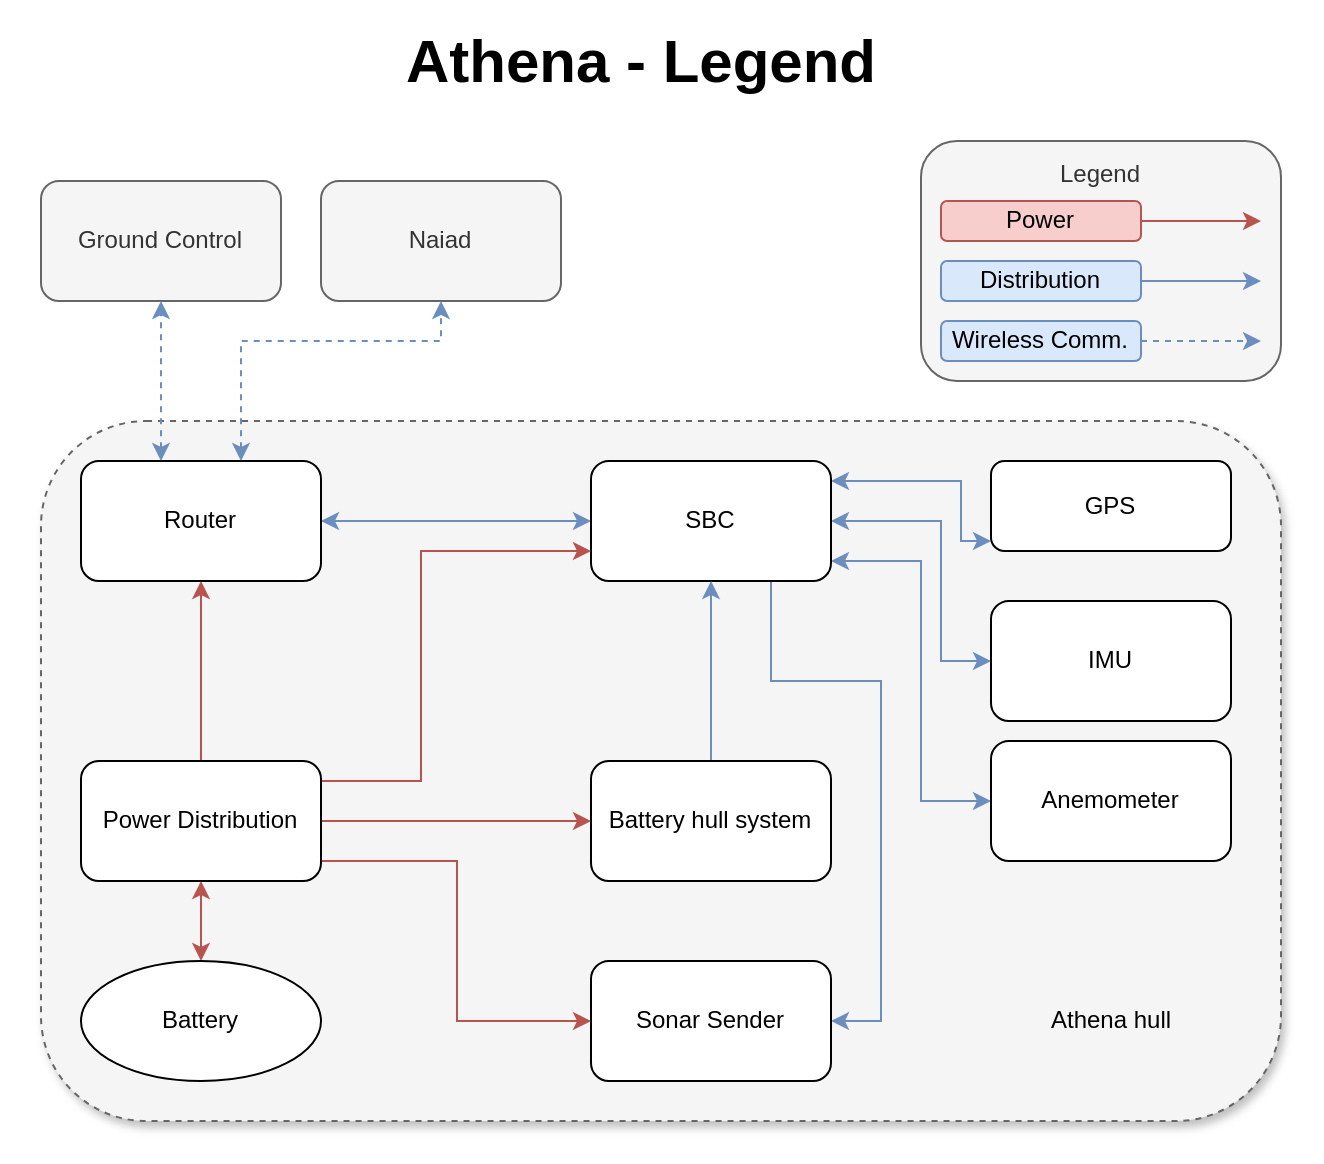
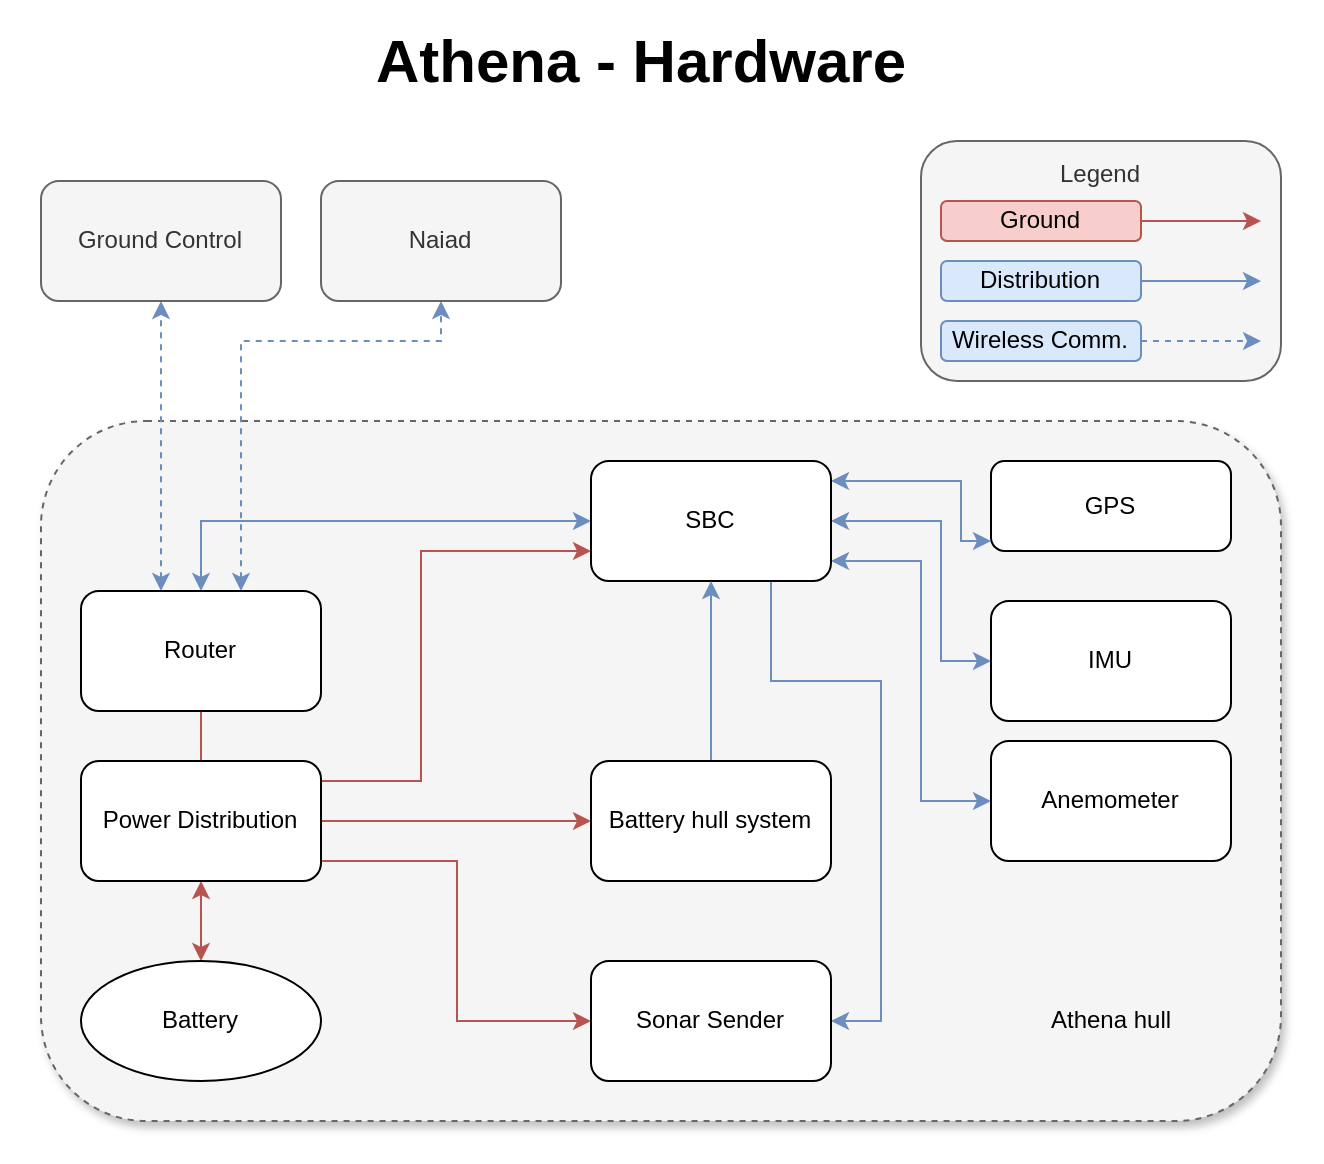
  <mxCell id="0" />
  <mxCell id="1" parent="0" />
  <mxCell id="2" value="" style="rounded=1;whiteSpace=wrap;html=1;shadow=1;dashed=1;fillColor=#f5f5f5;strokeColor=#666666;fontColor=#333333;" vertex="1" parent="1"><mxGeometry x="20" y="210" width="620" height="350" as="geometry" /></mxCell>
  <mxCell id="3" value="" style="edgeStyle=orthogonalEdgeStyle;rounded=0;orthogonalLoop=1;jettySize=auto;html=1;startArrow=classic;startFill=1;endArrow=classic;endFill=1;fillColor=#dae8fc;strokeColor=#6c8ebf;" parent="1" source="9" target="10" edge="1"><mxGeometry relative="1" as="geometry"><Array as="points"><mxPoint x="470" y="260" /><mxPoint x="470" y="330" /></Array></mxGeometry></mxCell>
  <mxCell id="4" value="" style="edgeStyle=orthogonalEdgeStyle;rounded=0;orthogonalLoop=1;jettySize=auto;html=1;startArrow=classic;startFill=1;endArrow=classic;endFill=1;fillColor=#dae8fc;strokeColor=#6c8ebf;" parent="1" source="9" target="11" edge="1"><mxGeometry relative="1" as="geometry"><Array as="points"><mxPoint x="480" y="240" /><mxPoint x="480" y="270" /></Array></mxGeometry></mxCell>
  <mxCell id="5" value="" style="edgeStyle=orthogonalEdgeStyle;rounded=0;orthogonalLoop=1;jettySize=auto;html=1;endArrow=classic;endFill=1;startArrow=classic;startFill=1;fillColor=#dae8fc;strokeColor=#6c8ebf;" parent="1" source="9" target="12" edge="1"><mxGeometry relative="1" as="geometry"><Array as="points"><mxPoint x="460" y="280" /><mxPoint x="460" y="400" /></Array></mxGeometry></mxCell>
  <mxCell id="6" value="" style="edgeStyle=orthogonalEdgeStyle;rounded=0;orthogonalLoop=1;jettySize=auto;html=1;startArrow=classic;startFill=1;endArrow=none;endFill=0;exitX=0.5;exitY=1;exitDx=0;exitDy=0;fillColor=#f8cecc;strokeColor=#b85450;" parent="1" source="20" target="17" edge="1"><mxGeometry relative="1" as="geometry"><Array as="points"><mxPoint x="100" y="320" /><mxPoint x="100" y="320" /></Array></mxGeometry></mxCell>
  <mxCell id="7" value="" style="edgeStyle=orthogonalEdgeStyle;rounded=0;orthogonalLoop=1;jettySize=auto;html=1;startArrow=classic;startFill=1;endArrow=classic;endFill=1;fillColor=#dae8fc;strokeColor=#6c8ebf;" parent="1" source="9" target="20" edge="1"><mxGeometry relative="1" as="geometry" /></mxCell>
  <mxCell id="8" value="" style="edgeStyle=orthogonalEdgeStyle;rounded=0;orthogonalLoop=1;jettySize=auto;html=1;startArrow=none;startFill=0;endArrow=classic;endFill=1;exitX=0.75;exitY=1;exitDx=0;exitDy=0;fillColor=#dae8fc;strokeColor=#6c8ebf;" parent="1" source="9" target="26" edge="1"><mxGeometry relative="1" as="geometry"><Array as="points"><mxPoint x="385" y="340" /><mxPoint x="440" y="340" /><mxPoint x="440" y="510" /></Array></mxGeometry></mxCell>
  <mxCell id="9" value="SBC" style="whiteSpace=wrap;html=1;rounded=1;" parent="1" vertex="1"><mxGeometry x="295" y="230" width="120" height="60" as="geometry" /></mxCell>
  <mxCell id="10" value="IMU" style="whiteSpace=wrap;html=1;rounded=1;" parent="1" vertex="1"><mxGeometry x="495" y="300" width="120" height="60" as="geometry" /></mxCell>
  <mxCell id="11" value="GPS" style="whiteSpace=wrap;html=1;rounded=1;" parent="1" vertex="1"><mxGeometry x="495" y="230" width="120" height="45" as="geometry" /></mxCell>
  <mxCell id="12" value="Anemometer" style="whiteSpace=wrap;html=1;rounded=1;" parent="1" vertex="1"><mxGeometry x="495" y="370" width="120" height="60" as="geometry" /></mxCell>
  <mxCell id="13" value="" style="edgeStyle=orthogonalEdgeStyle;rounded=0;orthogonalLoop=1;jettySize=auto;html=1;startArrow=classic;startFill=1;endArrow=classic;endFill=1;fillColor=#f8cecc;strokeColor=#b85450;" parent="1" source="17" target="23" edge="1"><mxGeometry relative="1" as="geometry" /></mxCell>
  <mxCell id="14" value="" style="edgeStyle=orthogonalEdgeStyle;rounded=0;orthogonalLoop=1;jettySize=auto;html=1;startArrow=none;startFill=0;endArrow=classic;endFill=1;fillColor=#f8cecc;strokeColor=#b85450;" parent="1" source="17" target="25" edge="1"><mxGeometry relative="1" as="geometry"><Array as="points"><mxPoint x="260" y="410" /><mxPoint x="260" y="410" /></Array></mxGeometry></mxCell>
  <mxCell id="15" style="edgeStyle=orthogonalEdgeStyle;rounded=0;orthogonalLoop=1;jettySize=auto;html=1;entryX=0;entryY=0.75;entryDx=0;entryDy=0;startArrow=none;startFill=0;endArrow=classic;endFill=1;fillColor=#f8cecc;strokeColor=#b85450;" parent="1" source="17" target="9" edge="1"><mxGeometry relative="1" as="geometry"><Array as="points"><mxPoint x="210" y="390" /><mxPoint x="210" y="275" /></Array></mxGeometry></mxCell>
  <mxCell id="16" style="edgeStyle=orthogonalEdgeStyle;rounded=0;orthogonalLoop=1;jettySize=auto;html=1;entryX=0;entryY=0.5;entryDx=0;entryDy=0;startArrow=none;startFill=0;endArrow=classic;endFill=1;fillColor=#f8cecc;strokeColor=#b85450;" parent="1" source="17" target="26" edge="1"><mxGeometry relative="1" as="geometry"><Array as="points"><mxPoint x="228" y="430" /><mxPoint x="228" y="510" /></Array></mxGeometry></mxCell>
  <mxCell id="17" value="Power Distribution" style="whiteSpace=wrap;html=1;rounded=1;" parent="1" vertex="1"><mxGeometry x="40" y="380" width="120" height="60" as="geometry" /></mxCell>
  <mxCell id="18" value="" style="edgeStyle=orthogonalEdgeStyle;rounded=0;orthogonalLoop=1;jettySize=auto;html=1;startArrow=classic;startFill=1;endArrow=classic;endFill=1;dashed=1;fillColor=#dae8fc;strokeColor=#6c8ebf;entryX=0.5;entryY=1;entryDx=0;entryDy=0;" parent="1" source="20" target="21" edge="1"><mxGeometry relative="1" as="geometry"><Array as="points"><mxPoint x="80" y="180" /><mxPoint x="80" y="180" /></Array></mxGeometry></mxCell>
  <mxCell id="19" value="" style="edgeStyle=orthogonalEdgeStyle;rounded=0;orthogonalLoop=1;jettySize=auto;html=1;startArrow=classic;startFill=1;endArrow=classic;endFill=1;dashed=1;fillColor=#dae8fc;strokeColor=#6c8ebf;entryX=0.5;entryY=1;entryDx=0;entryDy=0;" parent="1" source="20" target="22" edge="1"><mxGeometry relative="1" as="geometry"><Array as="points"><mxPoint x="120" y="170" /><mxPoint x="220" y="170" /></Array></mxGeometry></mxCell>
- <mxCell id="20" value="Router" style="whiteSpace=wrap;html=1;rounded=1;" parent="1" vertex="1"><mxGeometry x="40" y="230" width="120" height="60" as="geometry" /></mxCell>
+ <mxCell id="20" value="Router" style="whiteSpace=wrap;html=1;rounded=1;" parent="1" vertex="1"><mxGeometry x="40" y="295" width="120" height="60" as="geometry" /></mxCell>
  <mxCell id="21" value="Ground Control" style="whiteSpace=wrap;html=1;rounded=1;fillColor=#f5f5f5;strokeColor=#666666;fontColor=#333333;" parent="1" vertex="1"><mxGeometry x="20" y="90" width="120" height="60" as="geometry" /></mxCell>
  <mxCell id="22" value="Naiad" style="whiteSpace=wrap;html=1;rounded=1;fillColor=#f5f5f5;strokeColor=#666666;fontColor=#333333;" parent="1" vertex="1"><mxGeometry x="160" y="90" width="120" height="60" as="geometry" /></mxCell>
  <mxCell id="23" value="Battery" style="ellipse;whiteSpace=wrap;html=1;" parent="1" vertex="1"><mxGeometry x="40" y="480" width="120" height="60" as="geometry" /></mxCell>
  <mxCell id="24" style="edgeStyle=orthogonalEdgeStyle;rounded=0;orthogonalLoop=1;jettySize=auto;html=1;startArrow=none;startFill=0;endArrow=classic;endFill=1;entryX=0.5;entryY=1;entryDx=0;entryDy=0;fillColor=#dae8fc;strokeColor=#6c8ebf;" parent="1" source="25" target="9" edge="1"><mxGeometry relative="1" as="geometry"><mxPoint x="155" y="280" as="targetPoint" /><Array as="points"><mxPoint x="355" y="350" /><mxPoint x="355" y="350" /></Array></mxGeometry></mxCell>
  <mxCell id="25" value="Battery hull system" style="whiteSpace=wrap;html=1;rounded=1;" parent="1" vertex="1"><mxGeometry x="295" y="380" width="120" height="60" as="geometry" /></mxCell>
  <mxCell id="26" value="Sonar Sender" style="whiteSpace=wrap;html=1;rounded=1;" parent="1" vertex="1"><mxGeometry x="295" y="480" width="120" height="60" as="geometry" /></mxCell>
  <mxCell id="27" value="" style="group" parent="1" vertex="1" connectable="0"><mxGeometry x="460" y="70" width="180" height="120" as="geometry" /></mxCell>
  <mxCell id="28" value="&lt;p style=&quot;line-height: 1.5&quot; align=&quot;center&quot;&gt;&lt;/p&gt;&lt;div style=&quot;line-height: 1.4&quot; align=&quot;center&quot;&gt;Legend&lt;br&gt;&lt;/div&gt;&lt;p align=&quot;center&quot;&gt;&lt;/p&gt;&lt;div&gt;&lt;br&gt;&lt;/div&gt;&lt;div&gt;&lt;br&gt;&lt;/div&gt;&lt;div&gt;&lt;br&gt;&lt;/div&gt;&lt;div&gt;&lt;br&gt;&lt;/div&gt;&lt;div&gt;&lt;br&gt;&lt;/div&gt;&lt;div&gt;&lt;br&gt;&lt;/div&gt;" style="rounded=1;whiteSpace=wrap;html=1;align=center;fillColor=#f5f5f5;strokeColor=#666666;fontColor=#333333;" parent="27" vertex="1"><mxGeometry width="180" height="120" as="geometry" /></mxCell>
  <mxCell id="29" value="" style="edgeStyle=orthogonalEdgeStyle;rounded=0;orthogonalLoop=1;jettySize=auto;html=1;startArrow=none;startFill=0;endArrow=classic;endFill=1;fillColor=#f8cecc;strokeColor=#b85450;" parent="27" source="30" edge="1"><mxGeometry relative="1" as="geometry"><mxPoint x="170" y="40" as="targetPoint" /></mxGeometry></mxCell>
- <mxCell id="30" value="Power" style="rounded=1;whiteSpace=wrap;html=1;fillColor=#f8cecc;strokeColor=#b85450;" parent="27" vertex="1"><mxGeometry x="10" y="30" width="100" height="20" as="geometry" /></mxCell>
+ <mxCell id="30" value="Ground" style="rounded=1;whiteSpace=wrap;html=1;fillColor=#f8cecc;strokeColor=#b85450;" parent="27" vertex="1"><mxGeometry x="10" y="30" width="100" height="20" as="geometry" /></mxCell>
  <mxCell id="31" value="" style="edgeStyle=orthogonalEdgeStyle;rounded=0;orthogonalLoop=1;jettySize=auto;html=1;startArrow=none;startFill=0;endArrow=classic;endFill=1;fillColor=#dae8fc;strokeColor=#6c8ebf;" parent="27" source="32" edge="1"><mxGeometry relative="1" as="geometry"><mxPoint x="170" y="70" as="targetPoint" /></mxGeometry></mxCell>
  <mxCell id="32" value="Distribution" style="rounded=1;whiteSpace=wrap;html=1;fillColor=#dae8fc;strokeColor=#6c8ebf;" parent="27" vertex="1"><mxGeometry x="10" y="60" width="100" height="20" as="geometry" /></mxCell>
  <mxCell id="33" value="" style="edgeStyle=orthogonalEdgeStyle;rounded=0;orthogonalLoop=1;jettySize=auto;html=1;startArrow=none;startFill=0;endArrow=classic;endFill=1;dashed=1;fillColor=#dae8fc;strokeColor=#6c8ebf;" parent="27" source="34" edge="1"><mxGeometry relative="1" as="geometry"><mxPoint x="170" y="100" as="targetPoint" /></mxGeometry></mxCell>
  <mxCell id="34" value="Wireless Comm." style="rounded=1;whiteSpace=wrap;html=1;fillColor=#dae8fc;strokeColor=#6c8ebf;" parent="27" vertex="1"><mxGeometry x="10" y="90" width="100" height="20" as="geometry" /></mxCell>
- <mxCell id="35" value="&lt;font size=&quot;1&quot;&gt;&lt;b style=&quot;font-size: 30px&quot;&gt;Athena - Legend&lt;br&gt;&lt;/b&gt;&lt;/font&gt;" style="text;html=1;align=center;verticalAlign=middle;resizable=0;points=[];autosize=1;strokeColor=none;fillColor=none;" parent="1" vertex="1"><mxGeometry x="180" y="20" width="280" height="20" as="geometry" /></mxCell>
+ <mxCell id="35" value="&lt;font size=&quot;1&quot;&gt;&lt;b style=&quot;font-size: 30px&quot;&gt;Athena - Hardware&lt;br&gt;&lt;/b&gt;&lt;/font&gt;" style="text;html=1;align=center;verticalAlign=middle;resizable=0;points=[];autosize=1;strokeColor=none;fillColor=none;" parent="1" vertex="1"><mxGeometry x="180" y="20" width="280" height="20" as="geometry" /></mxCell>
  <mxCell id="36" value="Athena hull" style="text;html=1;align=center;verticalAlign=middle;resizable=0;points=[];autosize=1;strokeColor=none;fillColor=none;" vertex="1" parent="1"><mxGeometry x="515" y="500" width="80" height="20" as="geometry" /></mxCell>
